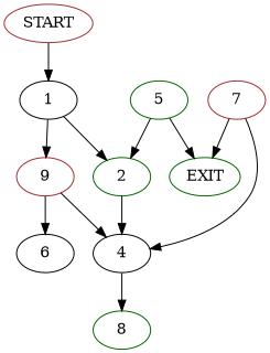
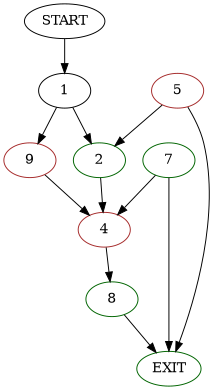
  digraph {
    node [color=darkgreen]
-   n1 [color=brown label=START]
+   n1 [color=black label=START]
    1 [color=black]
    2
    n4 [color=brown label=9]
    n5 [label=EXIT]
-   4 [color=black]
-   6 [color=black]
+   4 [color=brown]
    8
-   5
-   7 [color=brown]
+   5 [color=brown]
+   7
    n1 -> 1
    1 -> 2
    1 -> n4
    2 -> 4
    n4 -> 4
-   n4 -> 6
    4 -> 8
+   8 -> n5
    5 -> 2
    5 -> n5
    7 -> n5
    7 -> 4
  }
